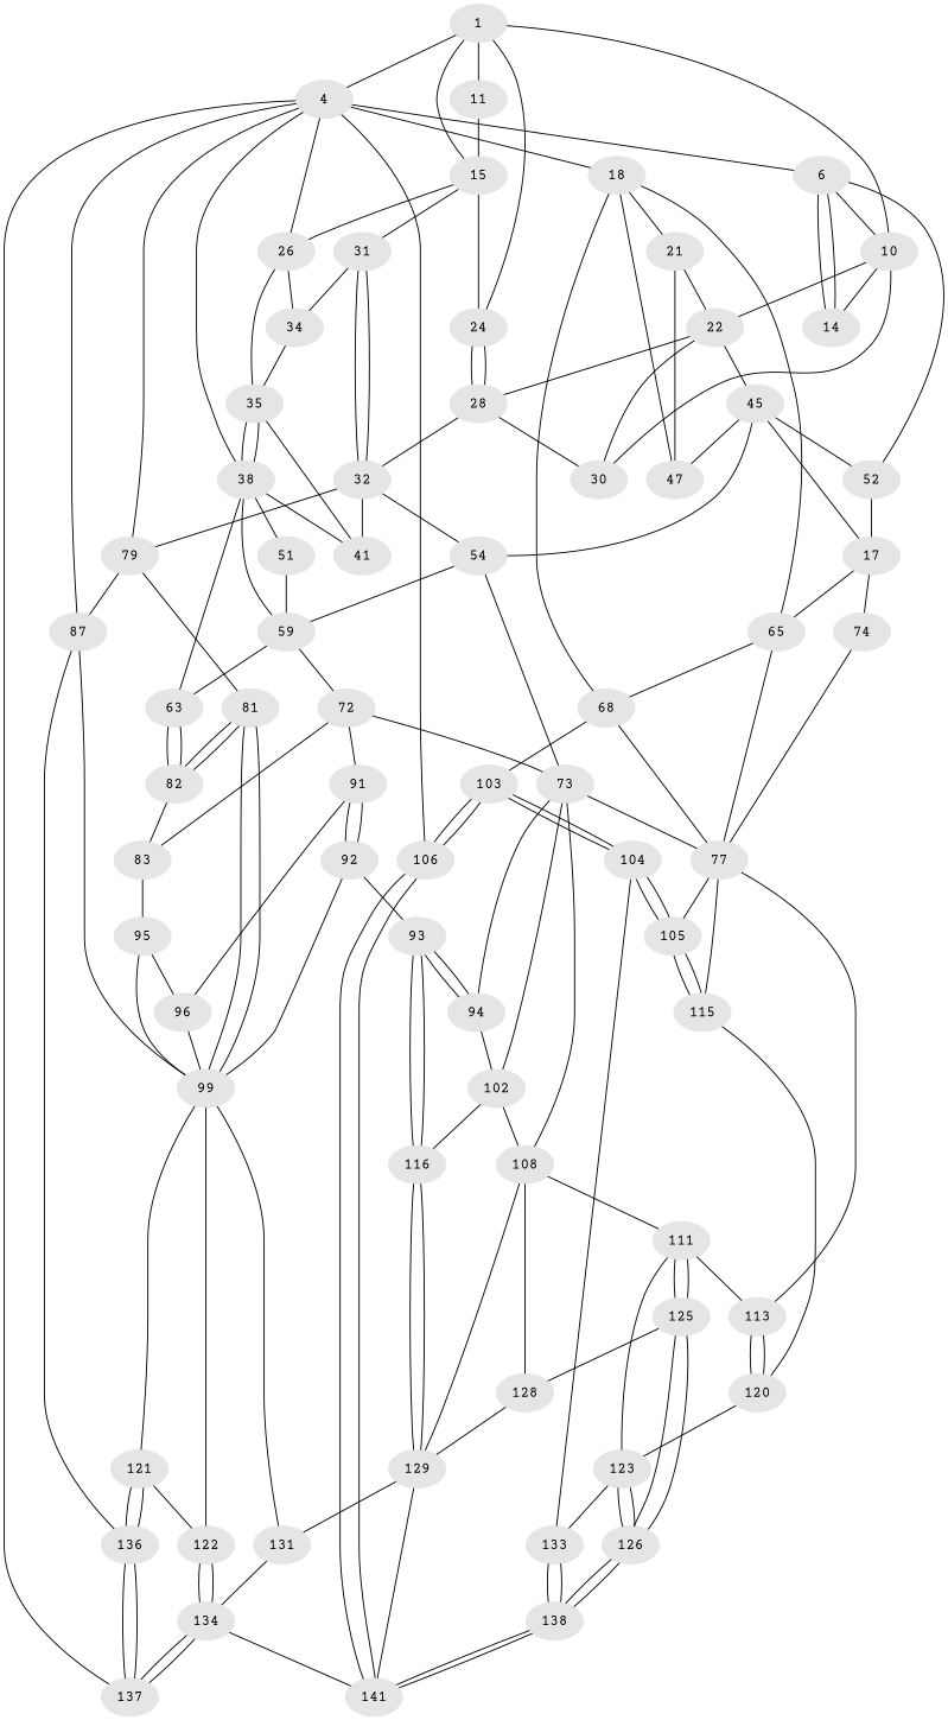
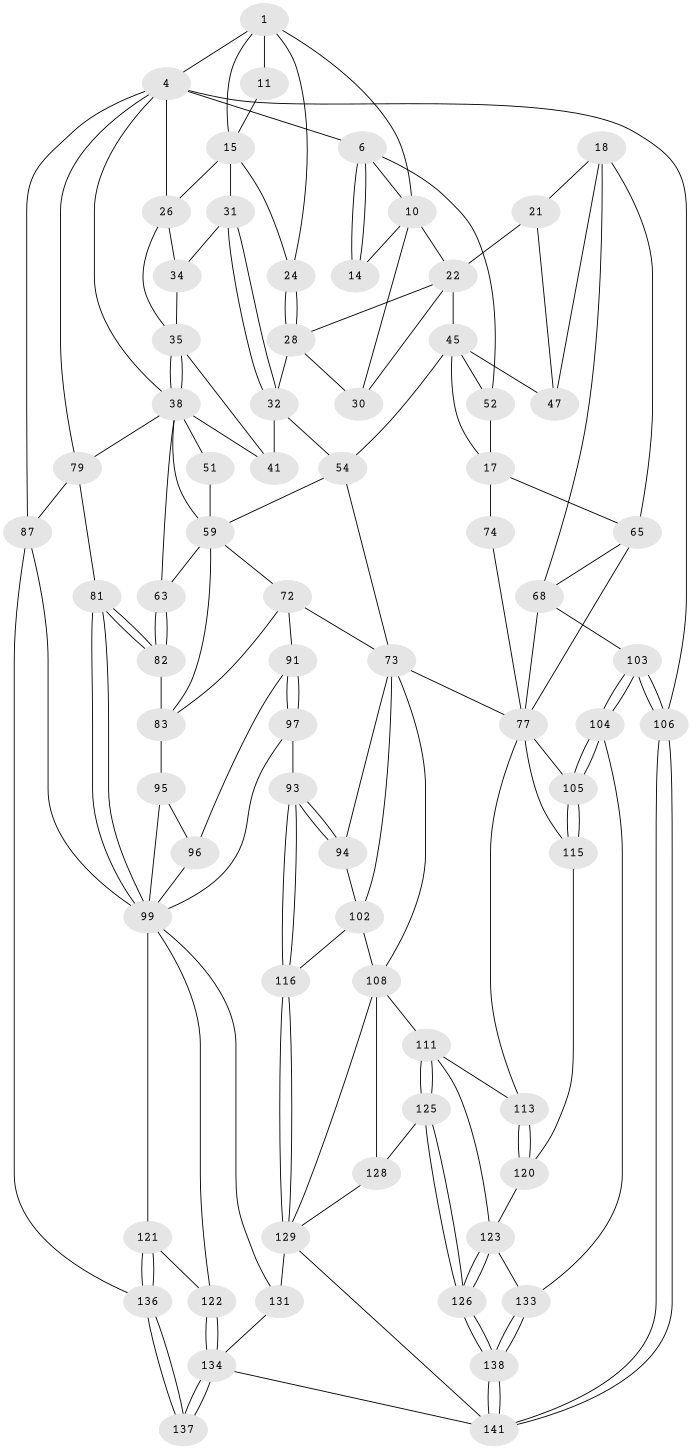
  graph {
    fontname="Courier Prime"
    node [color=gray90 fontname="Courier Prime" style=filled]
    edge [fontname="Courier Prime"]
    1 [super="+8+2"]
    4 [super="+5+25+86"]
    10 [super="+12"]
    11
    15 [super="+16"]
    24
    6 [super="+7"]
    18 [super="+19"]
    26 [super="+27"]
    38 [super="+43+39"]
    79 [super="+80"]
    87 [super="+117"]
    106
    137
    14
    22 [super="+37"]
    30
    31
    28 [super="+29"]
    52
    21 [super="+23"]
    47
    65 [super="+66"]
    68 [super="+69"]
    34
    35 [super="+36"]
    41 [super="+42"]
    51
    59 [super="+60+61"]
    63
    81
    99 [super="+100"]
    136
    141 [super="+142"]
    45 [super="+56+46"]
    32 [super="+33"]
    n37 [label=17 super="+58"]
    77 [super="+78+88"]
    103
    54 [super="+55"]
    73 [super="+75"]
    72 [super="+84"]
    83 [super="+85"]
    82
    74
    94
    102 [super="+107"]
    108 [super="+127+109"]
    91
    95
    105
    113
    115
    104
-   92
+   92 [label=97]
    96
    116
    111 [super="+112"]
    128
    129 [super="+130"]
    120
    121
    122
    131 [super="+132"]
    93
    134 [super="+135"]
    133
    138
    123 [super="+124"]
    125
    126
    1 -- 4
    1 -- 10
    1 -- 11 [weight=2]
    1 -- 15
    1 -- 24
    4 -- 6
-   4 -- 18
    4 -- 26
    4 -- 38
    4 -- 79
    4 -- 87
    4 -- 106 [weight=2]
-   4 -- 137
    10 -- 14
    10 -- 22
    10 -- 30
    11 -- 15
    15 -- 24
    15 -- 26
    15 -- 31
    24 -- 28
    24 -- 28
    6 -- 10
    6 -- 14
    6 -- 14
    6 -- 52
    18 -- 21
    18 -- 47
    18 -- 65
    18 -- 68
    26 -- 34
    26 -- 35
-   32 -- 79
+   38 -- 79
    38 -- 41 [weight=2]
    38 -- 51 [weight=2]
    38 -- 59
    38 -- 63
    79 -- 87
    79 -- 81
    87 -- 99
    87 -- 136
    106 -- 141
    106 -- 141
    22 -- 30
    22 -- 28
    22 -- 45
    31 -- 34
    31 -- 32
    31 -- 32
    28 -- 30
    28 -- 32
    52 -- n37
    21 -- 22
    21 -- 47
    65 -- 68
    65 -- 77
    68 -- 77
    68 -- 103
    34 -- 35
    35 -- 38
    35 -- 38
    35 -- 41
    51 -- 59
    59 -- 63
    59 -- 72
+   59 -- 83
    63 -- 82
    63 -- 82
    81 -- 99
    81 -- 99
    81 -- 82
    81 -- 82
    99 -- 121
    99 -- 122
    99 -- 131
    136 -- 137
    136 -- 137
    45 -- 52
    45 -- 47
    45 -- n37
    45 -- 54
    32 -- 41
    32 -- 54
    n37 -- 65
    n37 -- 74
    77 -- 105
    77 -- 113
    77 -- 115
    103 -- 106
    103 -- 106
    103 -- 104
    103 -- 104
    54 -- 59
    54 -- 73
    73 -- 77 [weight=2]
    73 -- 94
    73 -- 102
    73 -- 108
    72 -- 73
    72 -- 83
    72 -- 91
    83 -- 95
    82 -- 83
    74 -- 77
    94 -- 102
    102 -- 108
    102 -- 116
    108 -- 111
    108 -- 128
    108 -- 129
    91 -- 92
    91 -- 92
    91 -- 96
    95 -- 99
    95 -- 96
    105 -- 115
    105 -- 115
    113 -- 120
    113 -- 120
    115 -- 120
    104 -- 105
    104 -- 105
    104 -- 133
    92 -- 99
    92 -- 93
    96 -- 99
    116 -- 129
    116 -- 129
    111 -- 113
    111 -- 123
    111 -- 125
    111 -- 125
    128 -- 129
    129 -- 141
    129 -- 131 [weight=2]
    120 -- 123
    121 -- 136
    121 -- 136
    121 -- 122
    122 -- 134
    122 -- 134
    131 -- 134
    93 -- 94
    93 -- 94
    93 -- 116
    93 -- 116
    134 -- 137
    134 -- 137
    134 -- 141
    133 -- 138
    133 -- 138
    138 -- 141
    138 -- 141
    123 -- 133
    123 -- 126
    123 -- 126
    125 -- 128
    125 -- 126
    125 -- 126
    126 -- 138
    126 -- 138
  }
